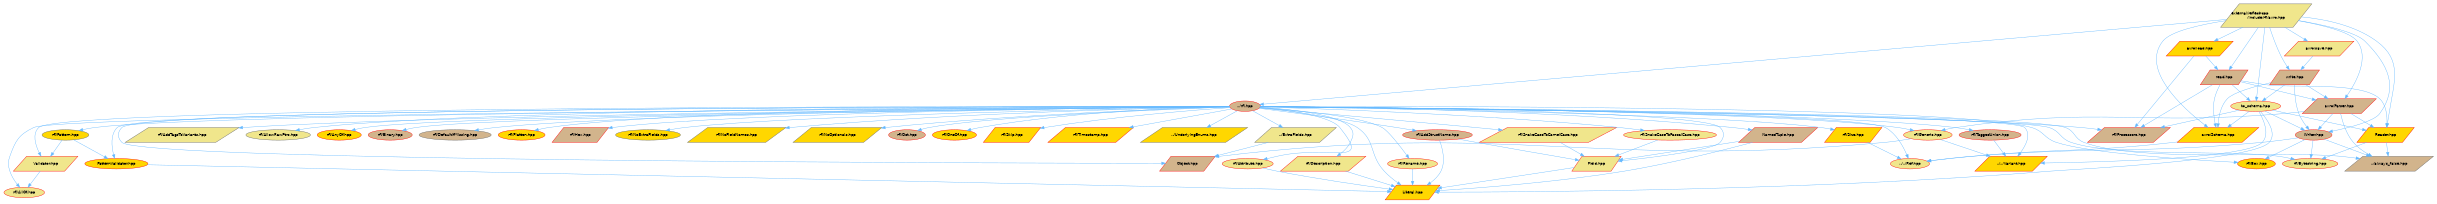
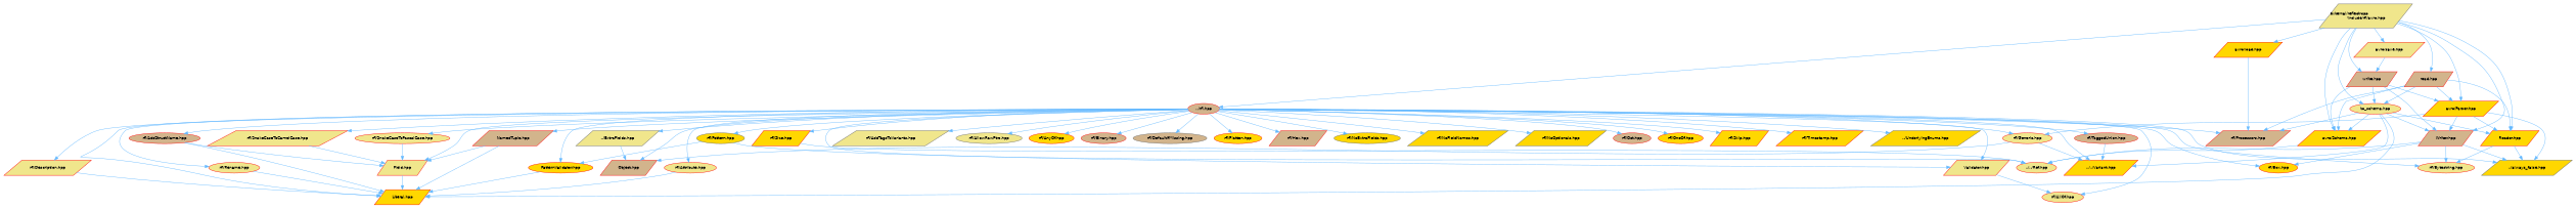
  digraph {
    node [color=red fillcolor=gold fontname=Helvetica fontsize=10 shape=parallelogram style=filled]
    edge [color=steelblue1 fontname=Helvetica fontsize=10 labelfontname=Helvetica labelfontsize=10 style=solid]
    n1 [color=gray40 fillcolor=khaki fontcolor=black height=0.2 label="external/reflect-cpp\l/include/rfl/avro.hpp" width=0.4]
    n2 [fillcolor=tan height=0.2 label="../rfl.hpp" shape=ellipse width=0.4]
-   n3 [fillcolor=tan height=0.2 label="avro/Parser.hpp" width=0.4]
+   n3 [height=0.2 label="avro/Parser.hpp" width=0.4]
    n4 [height=0.2 label="Reader.hpp" width=0.4]
-   n5 [fillcolor=tan height=0.2 label="Writer.hpp" shape=ellipse width=0.4]
+   n5 [fillcolor=tan height=0.2 label="Writer.hpp" width=0.4]
    n6 [height=0.2 label="avro/Schema.hpp" width=0.4]
    n7 [height=0.2 label="avro/load.hpp" width=0.4]
    n8 [fillcolor=tan height=0.2 label="read.hpp" width=0.4]
    n9 [fillcolor=khaki height=0.2 label="to_schema.hpp" shape=ellipse width=0.4]
    n10 [fillcolor=khaki height=0.2 label="avro/save.hpp" width=0.4]
    n11 [fillcolor=tan height=0.2 label="write.hpp" width=0.4]
    n12 [fillcolor=tan height=0.2 label="rfl/AddStructName.hpp" shape=ellipse width=0.4]
    n13 [fillcolor=khaki height=0.2 label="Field.hpp" width=0.4]
    n14 [height=0.2 label="Literal.hpp" width=0.4]
    n15 [color=grey40 fillcolor=khaki height=0.2 label="rfl/AddTagsToVariants.hpp" width=0.4]
    n16 [fillcolor=khaki height=0.2 label="rfl/AllOf.hpp" shape=ellipse width=0.4]
    n17 [color=grey40 fillcolor=khaki height=0.2 label="rfl/AllowRawPtrs.hpp" shape=ellipse width=0.4]
    n18 [height=0.2 label="rfl/AnyOf.hpp" shape=ellipse width=0.4]
    n19 [fillcolor=khaki height=0.2 label="rfl/Attribute.hpp" shape=ellipse width=0.4]
    n20 [fillcolor=tan height=0.2 label="rfl/Binary.hpp" shape=ellipse width=0.4]
    n21 [height=0.2 label="rfl/Box.hpp" shape=ellipse width=0.4]
    n22 [fillcolor=khaki height=0.2 label="rfl/Bytestring.hpp" shape=ellipse width=0.4]
    n23 [color=grey40 fillcolor=tan height=0.2 label="rfl/DefaultIfMissing.hpp" shape=ellipse width=0.4]
    n24 [fillcolor=khaki height=0.2 label="rfl/Description.hpp" width=0.4]
    n25 [color=grey40 fillcolor=khaki height=0.2 label="../ExtraFields.hpp" width=0.4]
    n26 [fillcolor=tan height=0.2 label="Object.hpp" width=0.4]
    n27 [height=0.2 label="rfl/Flatten.hpp" shape=ellipse width=0.4]
    n28 [fillcolor=khaki height=0.2 label="rfl/Generic.hpp" shape=ellipse width=0.4]
    n29 [height=0.2 label="../../Variant.hpp" width=0.4]
    n30 [fillcolor=tan height=0.2 label="rfl/Hex.hpp" width=0.4]
    n31 [fillcolor=tan height=0.2 label="NamedTuple.hpp" width=0.4]
    n32 [color=grey40 height=0.2 label="rfl/NoExtraFields.hpp" shape=ellipse width=0.4]
    n33 [color=grey40 height=0.2 label="rfl/NoFieldNames.hpp" width=0.4]
    n34 [color=grey40 height=0.2 label="rfl/NoOptionals.hpp" width=0.4]
    n35 [fillcolor=tan height=0.2 label="rfl/Oct.hpp" shape=ellipse width=0.4]
    n36 [height=0.2 label="rfl/OneOf.hpp" shape=ellipse width=0.4]
    n37 [color=grey40 height=0.2 label="rfl/Pattern.hpp" shape=ellipse width=0.4]
    n38 [height=0.2 label="PatternValidator.hpp" shape=ellipse width=0.4]
    n39 [fillcolor=khaki height=0.2 label="Validator.hpp" width=0.4]
    n40 [fillcolor=tan height=0.2 label="rfl/Processors.hpp" width=0.4]
    n41 [fillcolor=khaki height=0.2 label="../../Ref.hpp" shape=ellipse width=0.4]
    n42 [fillcolor=khaki height=0.2 label="rfl/Rename.hpp" shape=ellipse width=0.4]
    n43 [height=0.2 label="rfl/Size.hpp" width=0.4]
    n44 [height=0.2 label="rfl/Skip.hpp" width=0.4]
    n45 [fillcolor=khaki height=0.2 label="rfl/SnakeCaseToCamelCase.hpp" width=0.4]
    n46 [fillcolor=khaki height=0.2 label="rfl/SnakeCaseToPascalCase.hpp" shape=ellipse width=0.4]
    n47 [fillcolor=tan height=0.2 label="rfl/TaggedUnion.hpp" shape=ellipse width=0.4]
    n48 [height=0.2 label="rfl/Timestamp.hpp" width=0.4]
    n49 [color=grey40 height=0.2 label="../UnderlyingEnums.hpp" width=0.4]
-   n50 [color=grey40 fillcolor=tan height=0.2 label="../always_false.hpp" width=0.4]
+   n50 [color=grey40 height=0.2 label="../always_false.hpp" width=0.4]
    n1 -> n2
    n1 -> n3
    n1 -> n4
    n1 -> n5
    n1 -> n6
    n1 -> n7
    n1 -> n8
    n1 -> n9
    n1 -> n10
    n1 -> n11
    n2 -> n12
    n2 -> n13
    n2 -> n14
    n2 -> n15
    n2 -> n16
    n2 -> n17
    n2 -> n18
    n2 -> n19
    n2 -> n20
    n2 -> n21
    n2 -> n22
    n2 -> n23
    n2 -> n24
    n2 -> n25
    n2 -> n26
    n2 -> n27
    n2 -> n28
    n2 -> n29
    n2 -> n30
    n2 -> n31
    n2 -> n32
    n2 -> n33
    n2 -> n34
    n2 -> n35
    n2 -> n36
    n2 -> n37
    n2 -> n38
    n2 -> n39
    n2 -> n40
    n2 -> n41
    n2 -> n42
    n2 -> n43
    n2 -> n44
    n2 -> n45
    n2 -> n46
    n2 -> n47
    n2 -> n48
    n2 -> n49
    n2 -> n50
    n3 -> n4
    n3 -> n5
    n3 -> n28
    n3 -> n50
    n4 -> n22
    n4 -> n50
    n5 -> n21
    n5 -> n22
    n5 -> n41
    n5 -> n50
    n6 -> n41
-   n7 -> n8
    n7 -> n40
    n8 -> n3
    n8 -> n4
    n8 -> n6
    n8 -> n9
    n8 -> n40
    n9 -> n4
    n9 -> n5
    n9 -> n6
    n9 -> n14
    n9 -> n29
    n9 -> n40
    n10 -> n11
    n11 -> n3
    n11 -> n5
    n11 -> n6
    n11 -> n9
    n12 -> n13
    n12 -> n14
    n13 -> n14
    n19 -> n14
    n24 -> n14
    n25 -> n26
    n28 -> n26
    n28 -> n29
    n31 -> n13
    n31 -> n14
    n37 -> n38
    n37 -> n39
    n38 -> n14
    n39 -> n16
    n42 -> n14
    n43 -> n41
    n45 -> n13
    n46 -> n13
    n47 -> n29
  }
